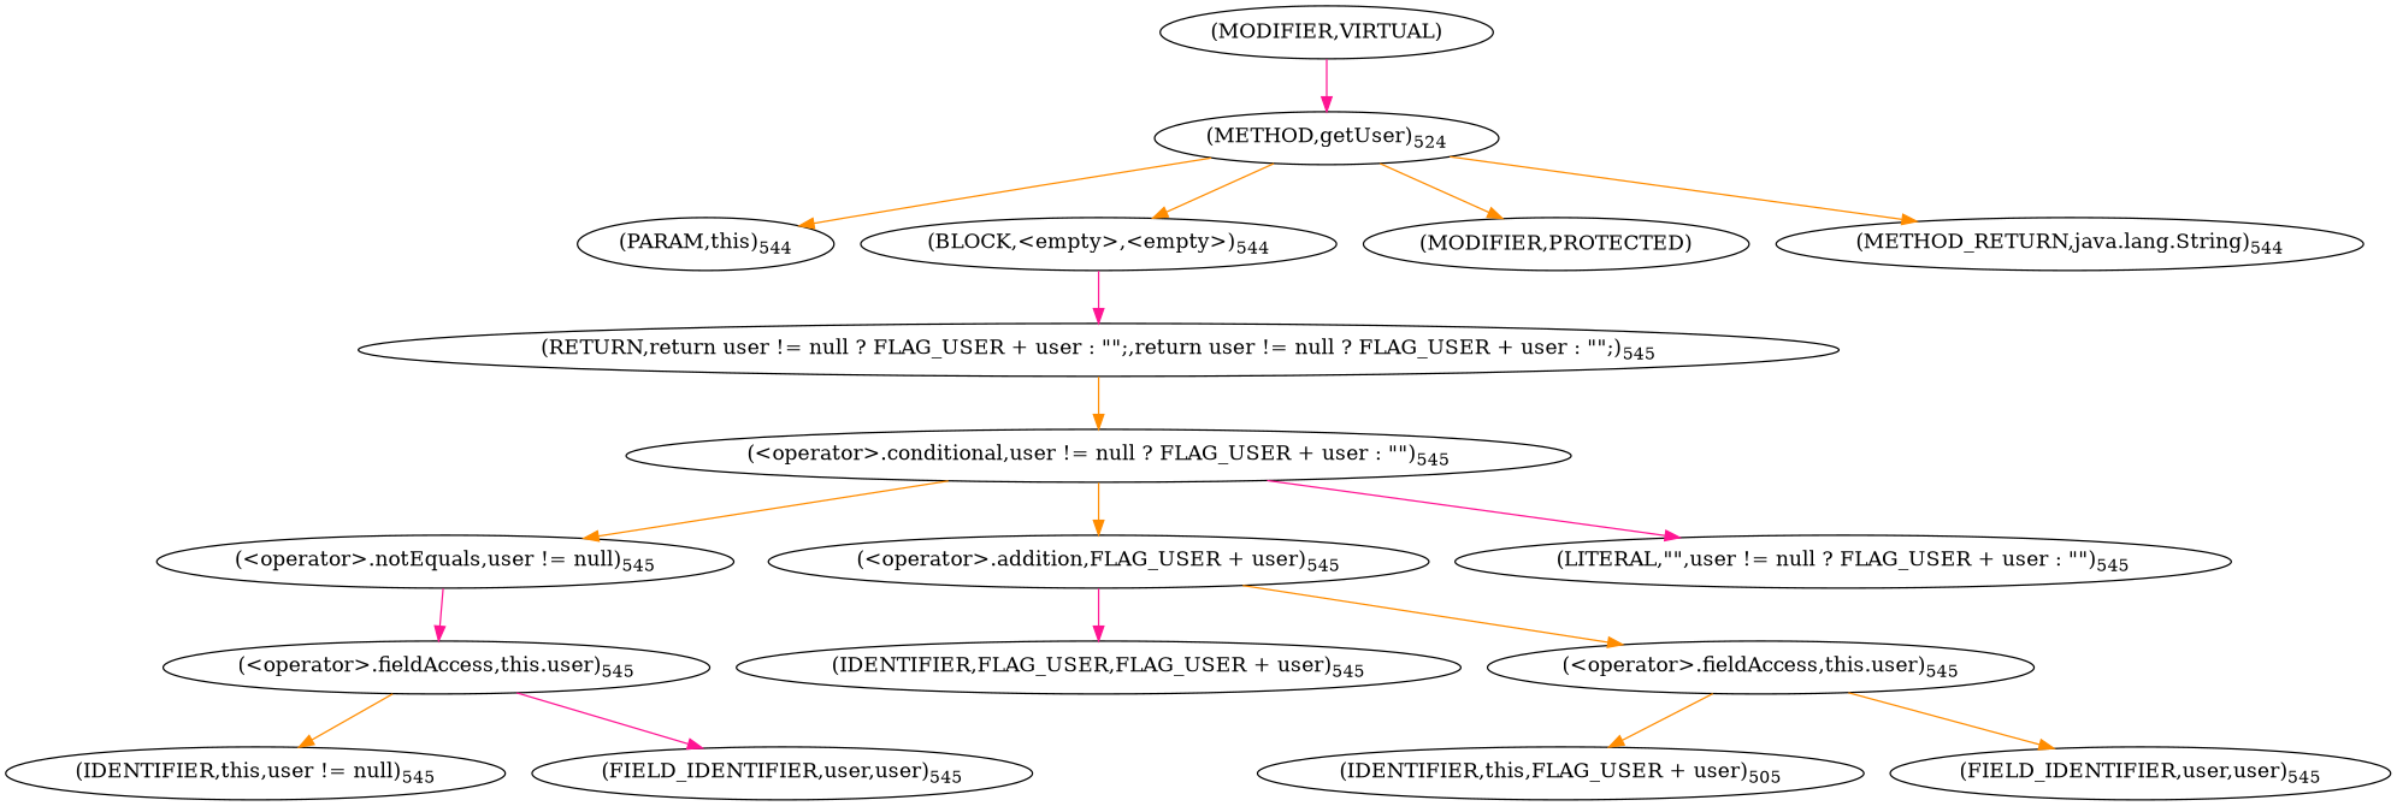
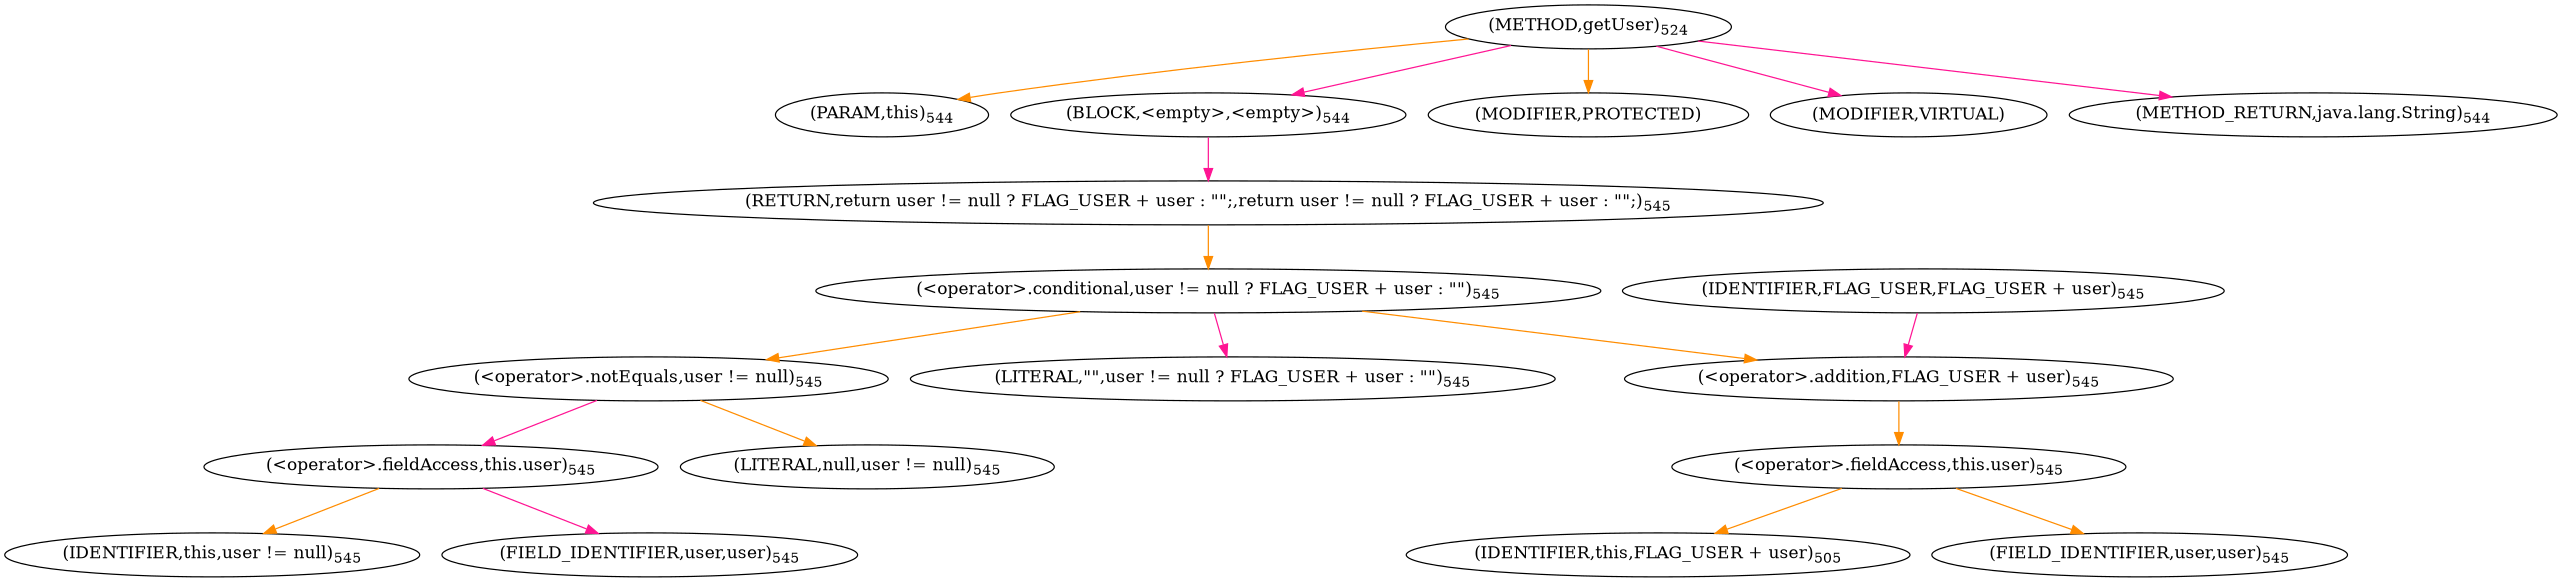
  digraph {
    edge [color=darkorange]
    n1 [label=<(METHOD,getUser)<SUB>524</SUB>>]
    n2 [label=<(PARAM,this)<SUB>544</SUB>>]
    n3 [label=<(BLOCK,&lt;empty&gt;,&lt;empty&gt;)<SUB>544</SUB>>]
    n4 [label=<(MODIFIER,PROTECTED)>]
    n5 [label=<(MODIFIER,VIRTUAL)>]
    n6 [label=<(METHOD_RETURN,java.lang.String)<SUB>544</SUB>>]
    n7 [label=<(RETURN,return user != null ? FLAG_USER + user : &quot;&quot;;,return user != null ? FLAG_USER + user : &quot;&quot;;)<SUB>545</SUB>>]
    n8 [label=<(&lt;operator&gt;.conditional,user != null ? FLAG_USER + user : &quot;&quot;)<SUB>545</SUB>>]
    n9 [label=<(&lt;operator&gt;.notEquals,user != null)<SUB>545</SUB>>]
    n10 [label=<(&lt;operator&gt;.addition,FLAG_USER + user)<SUB>545</SUB>>]
    n11 [label=<(LITERAL,&quot;&quot;,user != null ? FLAG_USER + user : &quot;&quot;)<SUB>545</SUB>>]
    n12 [label=<(&lt;operator&gt;.fieldAccess,this.user)<SUB>545</SUB>>]
+   n13 [label=<(LITERAL,null,user != null)<SUB>545</SUB>>]
    n14 [label=<(IDENTIFIER,FLAG_USER,FLAG_USER + user)<SUB>545</SUB>>]
    n15 [label=<(&lt;operator&gt;.fieldAccess,this.user)<SUB>545</SUB>>]
    n16 [label=<(IDENTIFIER,this,user != null)<SUB>545</SUB>>]
    n17 [label=<(FIELD_IDENTIFIER,user,user)<SUB>545</SUB>>]
    n18 [label=<(IDENTIFIER,this,FLAG_USER + user)<SUB>505</SUB>>]
    n19 [label=<(FIELD_IDENTIFIER,user,user)<SUB>545</SUB>>]
    n1 -> n2
-   n1 -> n3
+   n1 -> n3 [color=deeppink]
    n1 -> n4
-   n5 -> n1 [color=deeppink]
-   n1 -> n6
+   n1 -> n5 [color=deeppink]
+   n1 -> n6 [color=deeppink]
    n3 -> n7 [color=deeppink]
    n7 -> n8
    n8 -> n9
    n8 -> n10
    n8 -> n11 [color=deeppink]
    n9 -> n12 [color=deeppink]
-   n10 -> n14 [color=deeppink]
+   n9 -> n13
+   n14 -> n10 [color=deeppink]
    n10 -> n15
    n12 -> n16
    n12 -> n17 [color=deeppink]
    n15 -> n18
    n15 -> n19
  }
